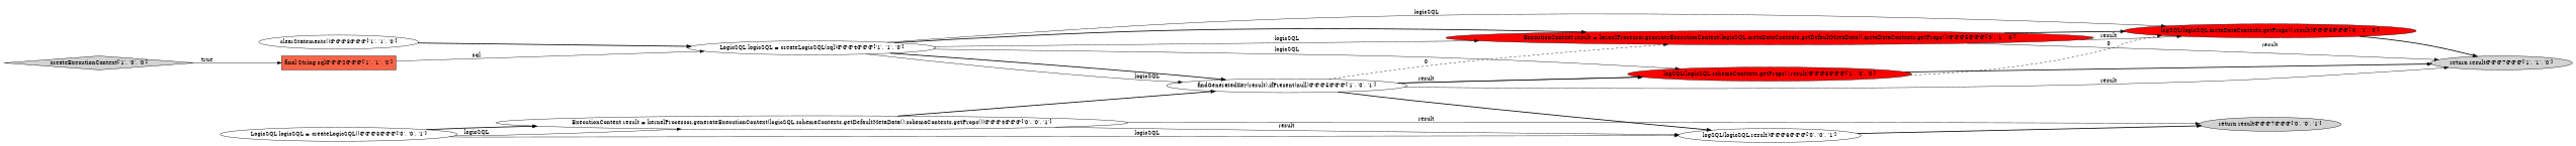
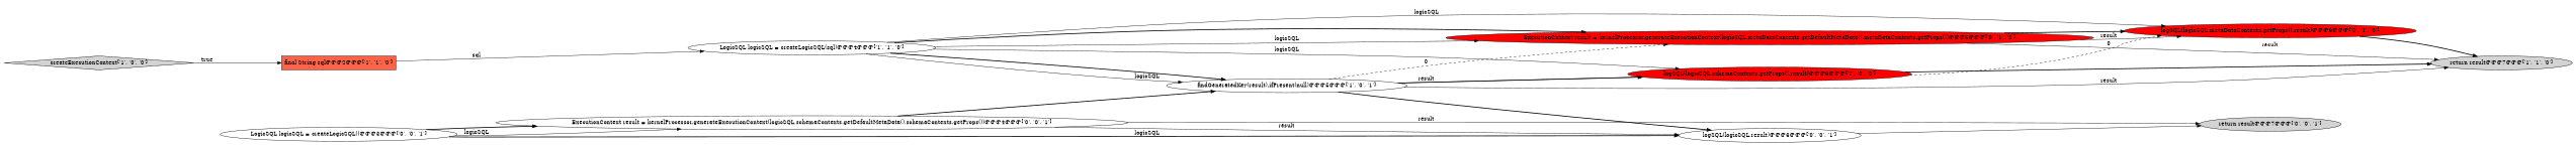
  digraph {
    rankdir=LR
    node [fillcolor=white shape=ellipse style=filled]
    edge [style=solid]
    n1 [fillcolor=lightgray label="createExecutionContext['1', '0', '0']" shape=diamond]
    n2 [fillcolor=tomato label="final String sql@@@2@@@['1', '1', '0']" shape=box]
    n3 [label="LogicSQL logicSQL = createLogicSQL(sql)@@@4@@@['1', '1', '0']"]
-   n4 [label="clearStatements()@@@3@@@['1', '1', '0']"]
    n5 [fillcolor=red label="logSQL(logicSQL,schemaContexts.getProps(),result)@@@6@@@['1', '0', '0']"]
    n6 [fillcolor=red label="logSQL(logicSQL,metaDataContexts.getProps(),result)@@@6@@@['0', '1', '0']"]
    n7 [label="findGeneratedKey(result).ifPresent(null)@@@5@@@['1', '0', '1']"]
    n8 [fillcolor=red label="ExecutionContext result = kernelProcessor.generateExecutionContext(logicSQL,metaDataContexts.getDefaultMetaData(),metaDataContexts.getProps())@@@5@@@['0', '1', '0']"]
    n9 [fillcolor=lightgray label="return result@@@7@@@['1', '1', '0']"]
    n10 [fillcolor=lightgray label="return result@@@7@@@['0', '0', '1']"]
    n11 [label="logSQL(logicSQL,result)@@@6@@@['0', '0', '1']"]
    n12 [label="LogicSQL logicSQL = createLogicSQL()@@@3@@@['0', '0', '1']"]
    n13 [label="ExecutionContext result = kernelProcessor.generateExecutionContext(logicSQL,schemaContexts.getDefaultMetaData(),schemaContexts.getProps())@@@4@@@['0', '0', '1']"]
    n1 -> n2 [label=true]
    n2 -> n3 [label=sql]
    n3 -> n5 [label=logicSQL]
    n3 -> n6 [label=logicSQL]
    n3 -> n7 [label=logicSQL]
    n3 -> n7 [style=bold]
    n3 -> n8 [style=bold]
    n3 -> n8 [label=logicSQL]
-   n4 -> n3 [style=bold]
    n5 -> n6 [label=0 style=dashed]
    n5 -> n9 [style=bold]
    n6 -> n9 [style=bold]
    n7 -> n5 [style=bold]
    n7 -> n5 [label=result]
    n7 -> n8 [label=0 style=dashed]
    n7 -> n9 [label=result]
    n7 -> n11 [style=bold]
    n8 -> n6 [style=bold]
    n8 -> n6 [label=result]
    n8 -> n9 [label=result]
-   n11 -> n10 [style=bold]
-   n12 -> n11 [label=logicSQL]
+   n11 -> n10
+   n12 -> n11 [label=logicSQL style=bold]
    n12 -> n13 [style=bold]
    n12 -> n13 [label=logicSQL]
    n13 -> n7 [style=bold]
    n13 -> n10 [label=result]
    n13 -> n11 [label=result]
  }
